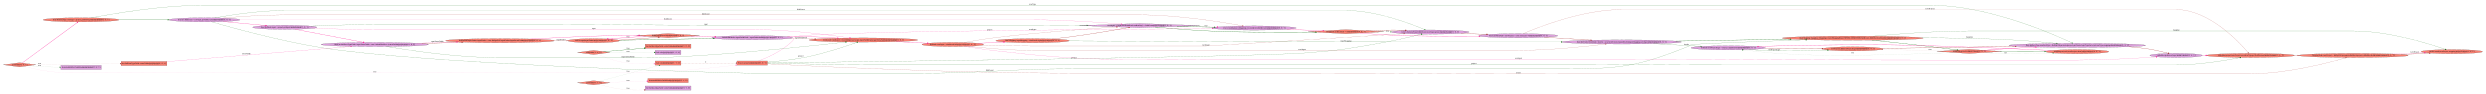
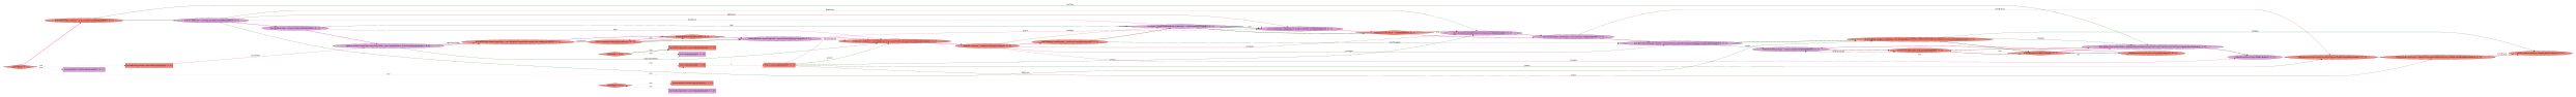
  digraph {
    fontname="Noto Serif"
    rankdir=LR
    node [fillcolor=salmon fontname="Noto Serif" shape=ellipse style=filled]
    edge [arrowhead=normal color=darkgreen fontname="Noto Serif" style=bold]
    n1 [fillcolor=plum label="newInput == input && fieldsUsed.cardinality() == fieldCount@@@17@@@['0', '0', '1']" shape=diamond]
    n2 [fillcolor=plum label="return result(project,Mappings.createIdentity(fieldCount))@@@18@@@['0', '0', '1']"]
    n3 [label="fieldsUsed.cardinality() == 0@@@20@@@['0', '0', '1']" shape=diamond]
    n4 [fillcolor=plum label="return dummyProject(fieldCount,newInput,project)@@@21@@@['0', '0', '1']"]
    n5 [fillcolor=plum label="final List<RexNode> newProjects = new ArrayList<>()@@@23@@@['0', '0', '1']"]
    n6 [label="Project project@@@2@@@['0', '0', '1']" shape=box]
    n7 [label="final RelNode newProject = RelOptUtil.propagateRelHints(project,relBuilder.build())@@@36@@@['0', '0', '1']"]
    n8 [label="relBuilder.project(newProjects,newRowType.getFieldNames())@@@35@@@['0', '0', '1']"]
    n9 [label="TrimResult trimResult = trimChild(project,input,inputFieldsUsed,inputExtraFields)@@@14@@@['0', '0', '1']"]
    n10 [label="return result(newProject,mapping)@@@37@@@['0', '0', '1']"]
    n11 [label="RelNode newInput = trimResult.left@@@15@@@['0', '0', '1']"]
    n12 [fillcolor=plum label="final RexVisitor<RexNode> shuttle = new RexPermuteInputsShuttle(inputMapping,newInput)@@@24@@@['0', '0', '1']"]
    n13 [fillcolor=plum label="relBuilder.push(newInput)@@@34@@@['0', '0', '1']"]
    n14 [label="final Mapping inputMapping = trimResult.right@@@16@@@['0', '0', '1']"]
    n15 [fillcolor=plum label="RexNode newProjectExpr = ord.e.accept(shuttle)@@@29@@@['0', '0', '1']"]
    n16 [label="final Mapping mapping = Mappings.create(MappingType.INVERSE_SURJECTION,fieldCount,fieldsUsed.cardinality())@@@25@@@['0', '0', '1']"]
    n17 [fillcolor=plum label="final RelNode input = project.getInput()@@@5@@@['0', '0', '1']"]
    n18 [fillcolor=plum label="final Set<RelDataTypeField> inputExtraFields = new LinkedHashSet<>(extraFields)@@@6@@@['0', '0', '1']"]
    n19 [label="RelOptUtil.InputFinder inputFinder = new RelOptUtil.InputFinder(inputExtraFields)@@@7@@@['0', '0', '1']"]
    n20 [label="trimFields['0', '0', '1']" shape=diamond]
    n21 [label="final RelDataType rowType = project.getRowType()@@@3@@@['0', '0', '1']"]
    n22 [fillcolor=plum label="ImmutableBitSet fieldsUsed@@@2@@@['0', '0', '1']" shape=box]
    n23 [label="Set<RelDataTypeField> extraFields@@@2@@@['0', '0', '1']" shape=box]
    n24 [fillcolor=plum label="final RelDataType newRowType = RelOptUtil.permute(project.getCluster().getTypeFactory(),rowType,mapping)@@@33@@@['0', '0', '1']"]
    n25 [fillcolor=plum label="final int fieldCount = rowType.getFieldCount()@@@4@@@['0', '0', '1']"]
    n26 [label="ord.e.accept(inputFinder)@@@10@@@['0', '0', '1']"]
    n27 [fillcolor=plum label="ImmutableBitSet inputFieldsUsed = inputFinder.build()@@@13@@@['0', '0', '1']"]
    n28 [label="fieldsUsed.get(ord.i)@@@9@@@['0', '0', '1']" shape=diamond]
    n29 [label="mapping.set(ord.i,newProjects.size())@@@28@@@['0', '0', '1']"]
    n30 [label="newProjects.add(newProjectExpr)@@@30@@@['0', '0', '1']"]
    n31 [label="fieldsUsed.get(ord.i)@@@27@@@['0', '0', '1']" shape=diamond]
    n32 [label="trimFields['1', '0', '0']" shape=diamond]
    n33 [fillcolor=plum label="Calc calc@@@2@@@['1', '0', '0']" shape=box]
    n34 [label="Calc calc@@@2@@@['1', '1', '0']" shape=box]
    n35 [label="Set<RelDataTypeField> extraFields@@@2@@@['1', '0', '0']" shape=box]
    n36 [label="trimFields['0', '1', '0']" shape=diamond]
    n37 [label="ImmutableBitSet fieldsUsed@@@2@@@['0', '1', '0']" shape=box]
    n38 [fillcolor=plum label="Set<RelDataTypeField> extraFields@@@2@@@['0', '1', '0']" shape=box]
    n1 -> n2 [arrowhead=box color=deeppink label=true style=dotted]
    n1 -> n2
    n1 -> n3
    n2 -> n3 [color=deeppink]
    n3 -> n4 [label=true style=dotted]
    n3 -> n4 [arrowhead=box color=brown]
    n3 -> n5 [color=deeppink]
    n4 -> n5 [arrowhead=box color=brown]
    n5 -> n8 [color=brown label=newProjects style=solid]
    n5 -> n12 [color=brown]
    n6 -> n2 [color=deeppink label=project style=solid]
    n6 -> n4 [arrowhead=box label=project style=solid]
    n6 -> n7 [color=brown label=project style=solid]
    n6 -> n8 [arrowhead=box label=project style=solid]
    n6 -> n9 [arrowhead=box label=project style=solid]
    n7 -> n10 [arrowhead=box color=deeppink label=newProject style=solid]
    n7 -> n10 [color=brown]
    n8 -> n7 [color=brown]
    n9 -> n11 [arrowhead=box color=deeppink]
    n11 -> n1 [arrowhead=box color=brown label=newInput style=solid]
    n11 -> n4 [color=brown label=newInput style=solid]
    n11 -> n12 [color=brown label=newInput style=solid]
    n11 -> n13 [arrowhead=box color=deeppink label=newInput style=solid]
    n11 -> n14 [arrowhead=box color=deeppink]
    n12 -> n15 [label=shuttle style=solid]
    n12 -> n16
    n13 -> n8 [arrowhead=box color=deeppink]
    n14 -> n1 [color=brown]
    n14 -> n12 [arrowhead=box label=inputMapping style=solid]
    n15 -> n30 [arrowhead=box label=newProjectExpr style=solid]
    n15 -> n30 [arrowhead=box color=brown]
    n16 -> n10 [arrowhead=box label=mapping style=solid]
    n16 -> n24 [label=mapping style=solid]
    n16 -> n31
    n17 -> n1 [label=input style=solid]
    n17 -> n9 [arrowhead=box color=deeppink label=input style=solid]
    n17 -> n18 [arrowhead=box color=deeppink]
    n18 -> n9 [arrowhead=box label=inputExtraFields style=solid]
    n18 -> n19 [color=brown]
    n18 -> n19 [arrowhead=box color=deeppink label=inputExtraFields style=solid]
    n19 -> n26 [color=brown label=inputFinder style=solid]
    n19 -> n28 [arrowhead=box color=deeppink]
    n20 -> n6 [color=deeppink label=true style=dotted]
    n20 -> n21 [color=deeppink]
    n20 -> n22 [label=true style=dotted]
    n20 -> n23 [arrowhead=box color=brown label=true style=dotted]
    n21 -> n24 [label=rowType style=solid]
    n21 -> n25
    n23 -> n18 [color=deeppink label=extraFields style=solid]
    n24 -> n13 [arrowhead=box color=brown]
    n25 -> n1 [color=deeppink label=fieldCount style=solid]
    n25 -> n2 [color=brown label=fieldCount style=solid]
    n25 -> n4 [label=fieldCount style=solid]
    n25 -> n16 [arrowhead=box label=fieldCount style=solid]
    n25 -> n17 [arrowhead=box color=deeppink]
    n26 -> n27
    n26 -> n28 [arrowhead=box color=brown]
    n27 -> n9 [arrowhead=box color=brown label=inputFieldsUsed style=solid]
    n27 -> n9 [color=deeppink]
    n28 -> n26 [arrowhead=box color=deeppink]
    n28 -> n26 [color=deeppink label=true style=dotted]
    n28 -> n27 [arrowhead=box color=deeppink]
    n29 -> n15 [color=deeppink]
    n30 -> n24 [color=brown]
+   n30 -> n31 [color=brown]
    n31 -> n15 [arrowhead=box label=true style=dotted]
    n31 -> n24 [color=deeppink]
    n31 -> n29
    n31 -> n29 [label=true style=dotted]
    n31 -> n30 [color=brown label=true style=dotted]
    n32 -> n33 [arrowhead=box label=true style=dotted]
    n32 -> n34 [color=deeppink label=true style=dotted]
    n32 -> n35 [arrowhead=box label=true]
    n34 -> n6 [arrowhead=box color=brown label=0 style=dashed]
    n36 -> n34 [label=true style=dotted]
    n36 -> n37 [arrowhead=box color=deeppink label=true style=dotted]
-   n36 -> n38 [arrowhead=box color=brown label=true style=dotted]
+   n38 -> n36 [arrowhead=box color=brown label=true style=dotted]
  }
